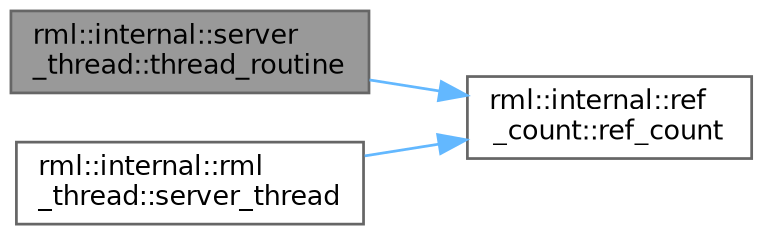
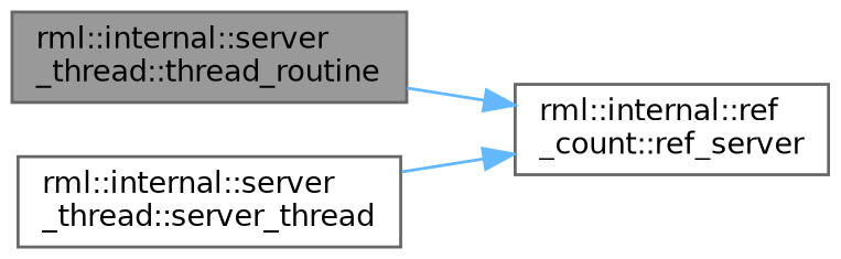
  digraph {
    rankdir=LR
    node [color=grey40 fillcolor=white fontname=Helvetica fontsize=10 shape=box style=filled]
    edge [color=steelblue1 fontname=Helvetica fontsize=10 labelfontname=Helvetica labelfontsize=10 style=solid]
    n1 [color=gray40 fillcolor=grey60 fontcolor=black height=0.2 label="rml::internal::server\l_thread::thread_routine" width=0.4]
-   n2 [height=0.2 label="rml::internal::ref\l_count::ref_count" width=0.4]
-   n3 [height=0.2 label="rml::internal::rml\l_thread::server_thread" width=0.4]
+   n2 [height=0.2 label="rml::internal::ref\l_count::ref_server" width=0.4]
+   n3 [height=0.2 label="rml::internal::server\l_thread::server_thread" width=0.4]
    n1 -> n2
    n3 -> n2
  }
